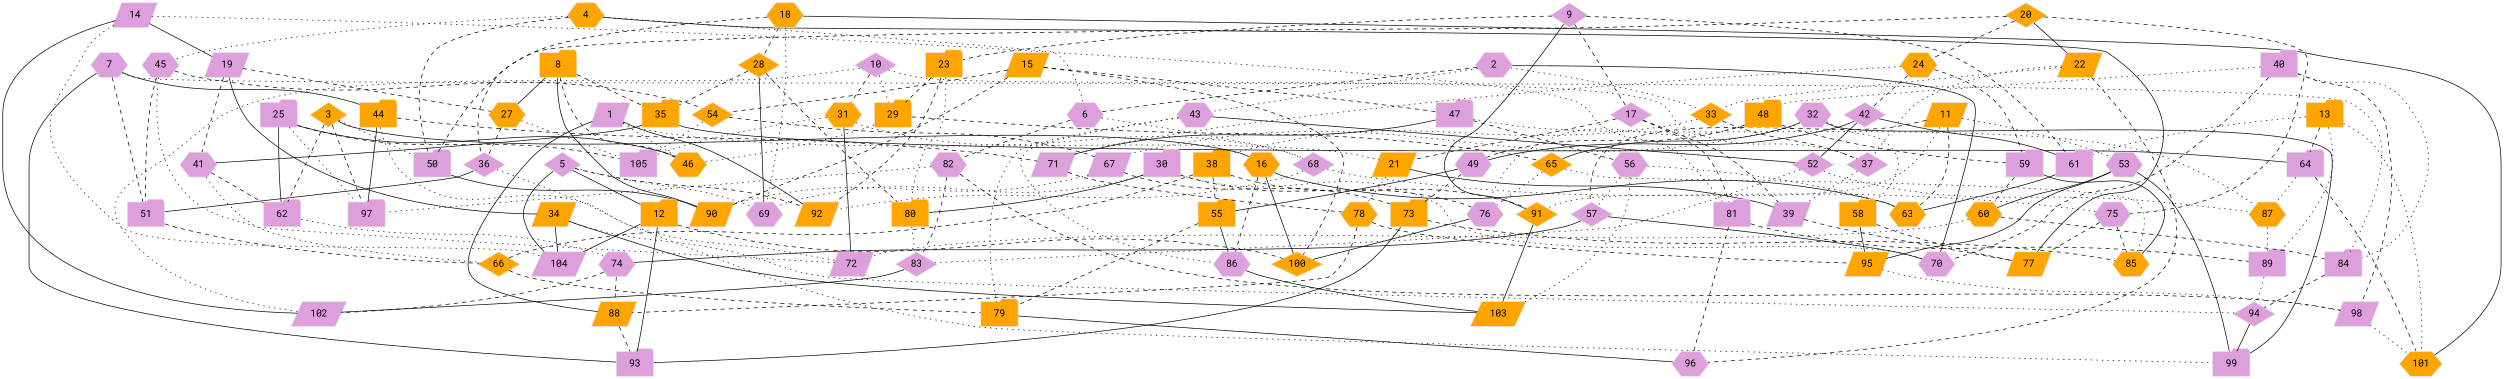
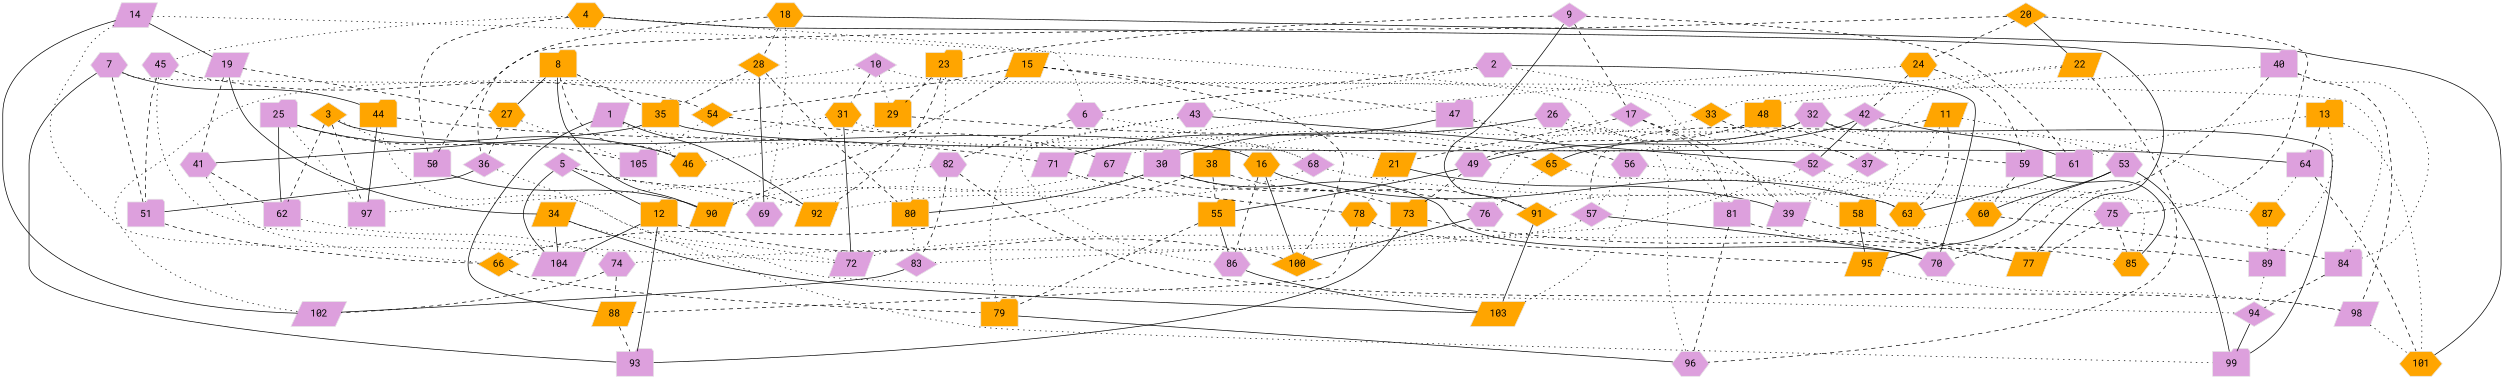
  graph {
    fontname="Roboto Mono"
    node [color=gray90 fillcolor=plum fontname="Roboto Mono" shape=hexagon style=filled]
    edge [fontname="Roboto Mono" style=dashed]
    1 [shape=parallelogram]
    21 [fillcolor=orange shape=parallelogram]
    46 [fillcolor=orange]
    88 [fillcolor=orange shape=parallelogram]
    92 [fillcolor=orange shape=parallelogram]
    39 [shape=parallelogram]
    78 [fillcolor=orange]
    93 [shape=folder]
    2
    6
    33 [fillcolor=orange shape=diamond]
    43
    70
    68 [shape=diamond]
    82
    37 [shape=diamond]
    38 [fillcolor=orange shape=folder]
    86
    52 [shape=diamond]
    79 [fillcolor=orange shape=folder]
    3 [fillcolor=orange shape=diamond]
    16 [fillcolor=orange]
    50 [shape=folder]
    62 [shape=folder]
    97 [shape=folder]
    63 [fillcolor=orange]
    100 [fillcolor=orange shape=diamond]
    90 [fillcolor=orange shape=parallelogram]
    74
    4 [fillcolor=orange]
    45
    77 [fillcolor=orange shape=parallelogram]
    51 [shape=folder]
    54 [fillcolor=orange shape=diamond]
    72 [shape=parallelogram]
    5 [shape=diamond]
    12 [fillcolor=orange shape=folder]
    69
    104 [shape=parallelogram]
    75
    98 [shape=parallelogram]
    83 [shape=diamond]
    44 [fillcolor=orange shape=folder]
    7
    84 [shape=folder]
    71 [shape=parallelogram]
    66 [fillcolor=orange shape=diamond]
    94 [shape=diamond]
    8 [fillcolor=orange shape=folder]
    27 [fillcolor=orange]
    35 [fillcolor=orange shape=folder]
    36 [shape=diamond]
    105 [shape=folder]
    64 [shape=folder]
    41
    9 [shape=diamond]
    17 [shape=diamond]
    23 [fillcolor=orange shape=folder]
    61 [shape=folder]
    91 [fillcolor=orange shape=diamond]
    81 [shape=folder]
    29 [fillcolor=orange shape=folder]
    80 [fillcolor=orange shape=folder]
    103 [fillcolor=orange shape=parallelogram]
    10 [shape=diamond]
    31 [fillcolor=orange]
    102 [shape=parallelogram]
    65 [fillcolor=orange shape=diamond]
    11 [fillcolor=orange shape=parallelogram]
    53
    57 [shape=diamond]
    99 [shape=folder]
    60 [fillcolor=orange]
    95 [fillcolor=orange shape=parallelogram]
    13 [fillcolor=orange shape=folder]
    89 [shape=folder]
    101 [fillcolor=orange]
    87 [fillcolor=orange]
    14 [shape=parallelogram]
    19 [shape=parallelogram]
    34 [fillcolor=orange shape=parallelogram]
    96
    15 [fillcolor=orange shape=parallelogram]
    47 [shape=folder]
    56
    67 [shape=parallelogram]
    18 [fillcolor=orange]
    28 [fillcolor=orange shape=diamond]
    20 [fillcolor=orange shape=diamond]
    22 [fillcolor=orange shape=parallelogram]
    24 [fillcolor=orange]
    42 [shape=diamond]
    59 [shape=folder]
    85 [fillcolor=orange]
    49
    25 [shape=folder]
+   26
    30 [shape=folder]
    58 [fillcolor=orange shape=folder]
    76
    32
    73 [fillcolor=orange shape=folder]
    55 [fillcolor=orange shape=folder]
    40 [shape=folder]
    48 [fillcolor=orange shape=folder]
    1 -- 21 [style=dotted]
    1 -- 46 [style=dotted]
    1 -- 88 [style=solid]
    1 -- 92 [style=solid]
    21 -- 39 [style=solid]
    21 -- 78 [style=dotted]
    88 -- 93
    39 -- 77
    78 -- 88
    78 -- 95
    2 -- 6
    2 -- 33 [style=dotted]
    2 -- 43 [style=dotted]
    2 -- 70 [style=solid]
    6 -- 68 [style=dotted]
    6 -- 82
    33 -- 37
    33 -- 38 [style=dotted]
    43 -- 86 [style=dotted]
    43 -- 52 [style=solid]
    43 -- 79 [style=dotted]
    68 -- 92 [style=dotted]
    68 -- 75 [style=dotted]
    82 -- 97 [style=dotted]
    82 -- 98
    82 -- 83
    37 -- 39 [style=dotted]
    38 -- 66
    38 -- 91
    38 -- 55
    86 -- 103 [style=solid]
    52 -- 83 [style=dotted]
    52 -- 87 [style=dotted]
    79 -- 96 [style=solid]
    3 -- 16 [style=solid]
    3 -- 50 [style=dotted]
    3 -- 62
    3 -- 97
    16 -- 86
    16 -- 63 [style=solid]
    16 -- 100 [style=solid]
    50 -- 90 [style=solid]
    62 -- 74 [style=dotted]
    74 -- 88
    74 -- 102
    4 -- 6 [style=dotted]
    4 -- 50
    4 -- 45 [style=dotted]
    4 -- 77 [style=solid]
    45 -- 51
    45 -- 54
    45 -- 72 [style=dotted]
    51 -- 66
    54 -- 105 [style=dotted]
    54 -- 67
    5 -- 92
    5 -- 12 [style=solid]
    5 -- 69 [style=dotted]
    5 -- 104 [style=solid]
    12 -- 93 [style=solid]
    12 -- 100
    12 -- 104 [style=solid]
    75 -- 77
    75 -- 85
    98 -- 101 [style=dotted]
    83 -- 102 [style=solid]
    44 -- 97 [style=solid]
    44 -- 72 [style=dotted]
    44 -- 71
    7 -- 93 [style=solid]
    7 -- 51
    7 -- 44 [style=solid]
    7 -- 84 [style=dotted]
    84 -- 94
    71 -- 78
    66 -- 79
    94 -- 99 [style=solid]
    8 -- 46
    8 -- 90 [style=solid]
    8 -- 27 [style=solid]
    8 -- 35
    27 -- 36
    27 -- 105 [style=dotted]
    35 -- 64 [style=solid]
    35 -- 41 [style=solid]
    36 -- 51 [style=solid]
    36 -- 99 [style=dotted]
    64 -- 101
    64 -- 87 [style=dotted]
    41 -- 62
    41 -- 66 [style=dotted]
    9 -- 17
    9 -- 23
    9 -- 61
    9 -- 91 [style=solid]
    17 -- 21
    17 -- 39
    17 -- 81
    23 -- 92
    23 -- 29
    23 -- 80 [style=dotted]
    61 -- 63 [style=solid]
    91 -- 103 [style=solid]
    81 -- 89
    81 -- 96
    29 -- 46 [style=dotted]
    29 -- 65
    80 -- 83 [style=dotted]
    10 -- 37 [style=dotted]
    10 -- 29 [style=dotted]
    10 -- 31
    10 -- 102 [style=dotted]
    31 -- 68 [style=dotted]
    31 -- 72 [style=solid]
    31 -- 105 [style=dotted]
    65 -- 85 [style=dotted]
    65 -- 76 [style=dotted]
    11 -- 63
    11 -- 91 [style=dotted]
    11 -- 53 [style=dotted]
    11 -- 57
    53 -- 99 [style=solid]
    53 -- 60 [style=solid]
    53 -- 95 [style=solid]
    57 -- 70 [style=solid]
-   57 -- 74 [style=solid]
+   57 -- 74 [style=dotted]
    60 -- 72 [style=dotted]
    60 -- 84
    95 -- 98 [style=dotted]
    13 -- 64
    13 -- 61 [style=dotted]
    13 -- 89 [style=dotted]
    13 -- 101 [style=dotted]
    89 -- 94 [style=dotted]
    87 -- 89 [style=dotted]
    14 -- 104 [style=dotted]
    14 -- 81 [style=dotted]
    14 -- 102 [style=solid]
    14 -- 19 [style=solid]
    19 -- 27
    19 -- 41
    19 -- 34 [style=solid]
    34 -- 104 [style=solid]
    34 -- 94 [style=dotted]
    34 -- 103 [style=solid]
    15 -- 100
    15 -- 90
    15 -- 54
    15 -- 47
    47 -- 71 [style=solid]
    47 -- 87 [style=dotted]
    47 -- 56
    56 -- 63 [style=dotted]
    56 -- 103 [style=dotted]
    56 -- 57 [style=dotted]
    67 -- 90 [style=dotted]
    67 -- 73
    18 -- 69 [style=dotted]
    18 -- 36
    18 -- 101 [style=solid]
    18 -- 28
    28 -- 69 [style=solid]
    28 -- 35
    28 -- 80
    20 -- 50
    20 -- 75
    20 -- 22 [style=solid]
    20 -- 24
    22 -- 33 [style=dotted]
    22 -- 37 [style=dotted]
    22 -- 96
    24 -- 71 [style=dotted]
    24 -- 42
    24 -- 59
    42 -- 52 [style=solid]
    42 -- 61 [style=solid]
    42 -- 49 [style=solid]
    59 -- 60
    59 -- 85 [style=solid]
    49 -- 73
    49 -- 55 [style=solid]
    25 -- 46 [style=solid]
    25 -- 62 [style=solid]
    25 -- 97 [style=dotted]
    25 -- 105
-   30 -- 70 [style=dotted]
+   26 -- 96 [style=dotted]
+   26 -- 30 [style=solid]
+   26 -- 58 [style=dotted]
+   30 -- 70 [style=solid]
    30 -- 69 [style=dotted]
    30 -- 80 [style=solid]
    30 -- 76
    58 -- 77
    58 -- 95 [style=solid]
    76 -- 100 [style=solid]
    32 -- 65 [style=solid]
    32 -- 99 [style=solid]
    32 -- 67 [style=dotted]
    32 -- 58 [style=dotted]
    73 -- 93 [style=solid]
    73 -- 85
    55 -- 86 [style=solid]
    55 -- 79
    40 -- 70
    40 -- 98
    40 -- 84 [style=dotted]
    40 -- 48 [style=dotted]
    48 -- 59
    48 -- 49
    48 -- 76 [style=dotted]
  }
